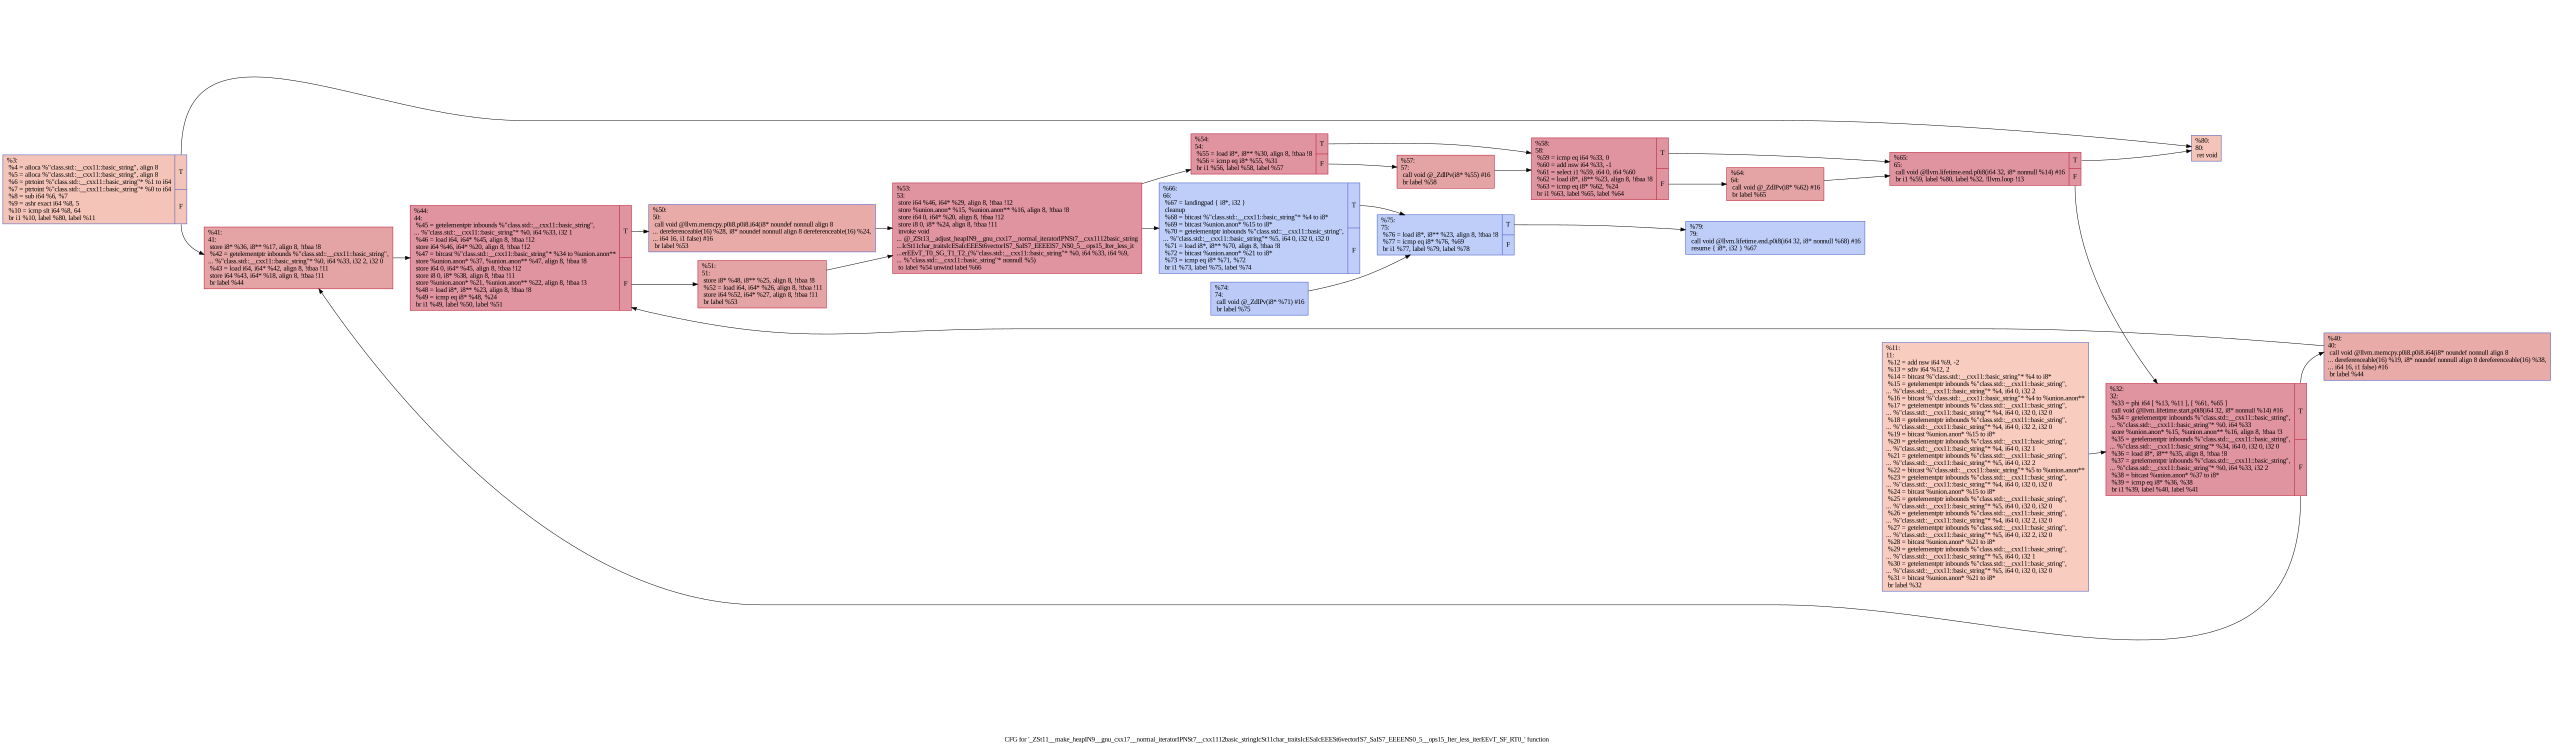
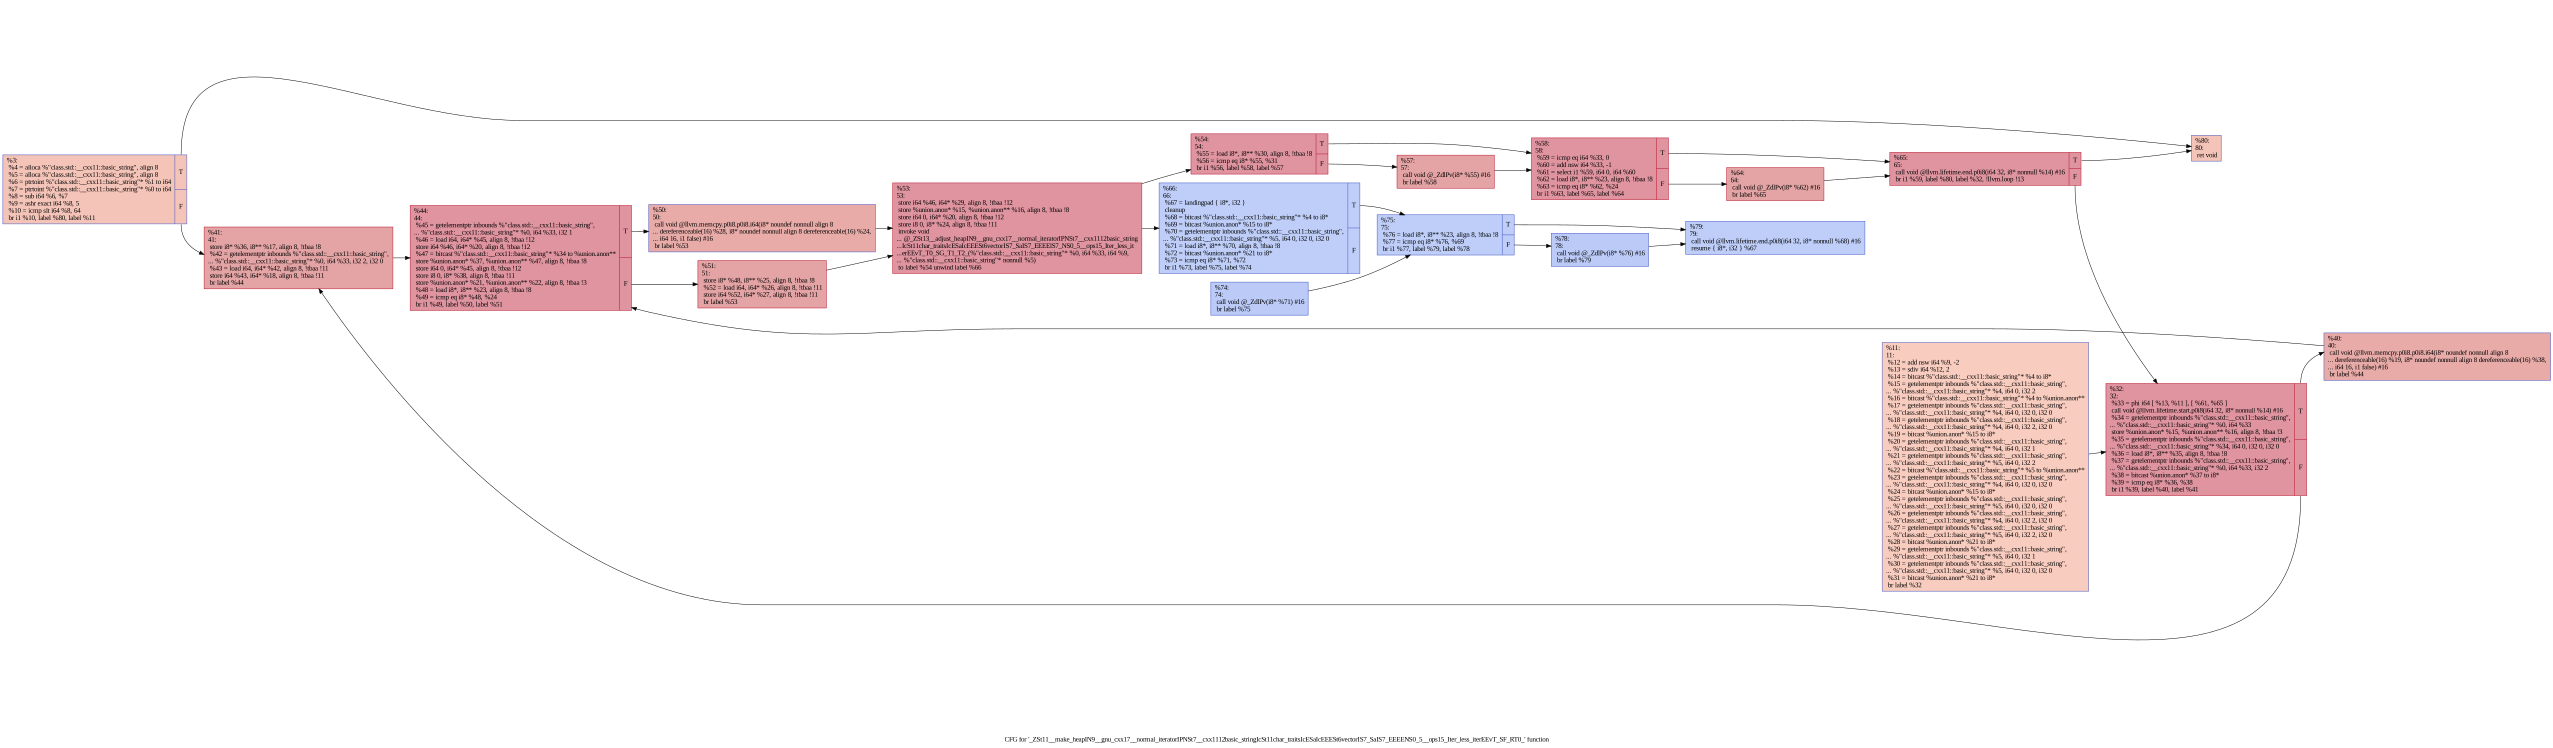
  digraph {
    fontname="Liberation Serif"
    label="CFG for '_ZSt11__make_heapIN9__gnu_cxx17__normal_iteratorIPNSt7__cxx1112basic_stringIcSt11char_traitsIcESaIcEEESt6vectorIS7_SaIS7_EEEENS0_5__ops15_Iter_less_iterEEvT_SF_RT0_' function"
    rankdir=LR
    node [color="#3d50c3ff" fillcolor="#b70d2870" fontname="Liberation Serif" shape=record style=filled]
    edge [fontname="Liberation Serif"]
    n1 [fillcolor="#e97a5f70" label="{%3:\l  %4 = alloca %\"class.std::__cxx11::basic_string\", align 8\l  %5 = alloca %\"class.std::__cxx11::basic_string\", align 8\l  %6 = ptrtoint %\"class.std::__cxx11::basic_string\"* %1 to i64\l  %7 = ptrtoint %\"class.std::__cxx11::basic_string\"* %0 to i64\l  %8 = sub i64 %6, %7\l  %9 = ashr exact i64 %8, 5\l  %10 = icmp slt i64 %8, 64\l  br i1 %10, label %80, label %11\l|{<s0>T|<s1>F}}"]
    n2 [fillcolor="#e97a5f70" label="{%80:\l80:                                               \l  ret void\l}"]
    n3 [color="#b70d28ff" fillcolor="#c32e3170" label="{%41:\l41:                                               \l  store i8* %36, i8** %17, align 8, !tbaa !8\l  %42 = getelementptr inbounds %\"class.std::__cxx11::basic_string\",\l... %\"class.std::__cxx11::basic_string\"* %0, i64 %33, i32 2, i32 0\l  %43 = load i64, i64* %42, align 8, !tbaa !11\l  store i64 %43, i64* %18, align 8, !tbaa !11\l  br label %44\l}"]
    n4 [fillcolor="#f08b6e70" label="{%11:\l11:                                               \l  %12 = add nsw i64 %9, -2\l  %13 = sdiv i64 %12, 2\l  %14 = bitcast %\"class.std::__cxx11::basic_string\"* %4 to i8*\l  %15 = getelementptr inbounds %\"class.std::__cxx11::basic_string\",\l... %\"class.std::__cxx11::basic_string\"* %4, i64 0, i32 2\l  %16 = bitcast %\"class.std::__cxx11::basic_string\"* %4 to %union.anon**\l  %17 = getelementptr inbounds %\"class.std::__cxx11::basic_string\",\l... %\"class.std::__cxx11::basic_string\"* %4, i64 0, i32 0, i32 0\l  %18 = getelementptr inbounds %\"class.std::__cxx11::basic_string\",\l... %\"class.std::__cxx11::basic_string\"* %4, i64 0, i32 2, i32 0\l  %19 = bitcast %union.anon* %15 to i8*\l  %20 = getelementptr inbounds %\"class.std::__cxx11::basic_string\",\l... %\"class.std::__cxx11::basic_string\"* %4, i64 0, i32 1\l  %21 = getelementptr inbounds %\"class.std::__cxx11::basic_string\",\l... %\"class.std::__cxx11::basic_string\"* %5, i64 0, i32 2\l  %22 = bitcast %\"class.std::__cxx11::basic_string\"* %5 to %union.anon**\l  %23 = getelementptr inbounds %\"class.std::__cxx11::basic_string\",\l... %\"class.std::__cxx11::basic_string\"* %4, i64 0, i32 0, i32 0\l  %24 = bitcast %union.anon* %15 to i8*\l  %25 = getelementptr inbounds %\"class.std::__cxx11::basic_string\",\l... %\"class.std::__cxx11::basic_string\"* %5, i64 0, i32 0, i32 0\l  %26 = getelementptr inbounds %\"class.std::__cxx11::basic_string\",\l... %\"class.std::__cxx11::basic_string\"* %4, i64 0, i32 2, i32 0\l  %27 = getelementptr inbounds %\"class.std::__cxx11::basic_string\",\l... %\"class.std::__cxx11::basic_string\"* %5, i64 0, i32 2, i32 0\l  %28 = bitcast %union.anon* %21 to i8*\l  %29 = getelementptr inbounds %\"class.std::__cxx11::basic_string\",\l... %\"class.std::__cxx11::basic_string\"* %5, i64 0, i32 1\l  %30 = getelementptr inbounds %\"class.std::__cxx11::basic_string\",\l... %\"class.std::__cxx11::basic_string\"* %5, i64 0, i32 0, i32 0\l  %31 = bitcast %union.anon* %21 to i8*\l  br label %32\l}"]
    n5 [color="#b70d28ff" label="{%32:\l32:                                               \l  %33 = phi i64 [ %13, %11 ], [ %61, %65 ]\l  call void @llvm.lifetime.start.p0i8(i64 32, i8* nonnull %14) #16\l  %34 = getelementptr inbounds %\"class.std::__cxx11::basic_string\",\l... %\"class.std::__cxx11::basic_string\"* %0, i64 %33\l  store %union.anon* %15, %union.anon** %16, align 8, !tbaa !3\l  %35 = getelementptr inbounds %\"class.std::__cxx11::basic_string\",\l... %\"class.std::__cxx11::basic_string\"* %34, i64 0, i32 0, i32 0\l  %36 = load i8*, i8** %35, align 8, !tbaa !8\l  %37 = getelementptr inbounds %\"class.std::__cxx11::basic_string\",\l... %\"class.std::__cxx11::basic_string\"* %0, i64 %33, i32 2\l  %38 = bitcast %union.anon* %37 to i8*\l  %39 = icmp eq i8* %36, %38\l  br i1 %39, label %40, label %41\l|{<s0>T|<s1>F}}"]
    n6 [fillcolor="#cc403a70" label="{%40:\l40:                                               \l  call void @llvm.memcpy.p0i8.p0i8.i64(i8* noundef nonnull align 8\l... dereferenceable(16) %19, i8* noundef nonnull align 8 dereferenceable(16) %38,\l... i64 16, i1 false) #16\l  br label %44\l}"]
    n7 [color="#b70d28ff" label="{%44:\l44:                                               \l  %45 = getelementptr inbounds %\"class.std::__cxx11::basic_string\",\l... %\"class.std::__cxx11::basic_string\"* %0, i64 %33, i32 1\l  %46 = load i64, i64* %45, align 8, !tbaa !12\l  store i64 %46, i64* %20, align 8, !tbaa !12\l  %47 = bitcast %\"class.std::__cxx11::basic_string\"* %34 to %union.anon**\l  store %union.anon* %37, %union.anon** %47, align 8, !tbaa !8\l  store i64 0, i64* %45, align 8, !tbaa !12\l  store i8 0, i8* %38, align 8, !tbaa !11\l  store %union.anon* %21, %union.anon** %22, align 8, !tbaa !3\l  %48 = load i8*, i8** %23, align 8, !tbaa !8\l  %49 = icmp eq i8* %48, %24\l  br i1 %49, label %50, label %51\l|{<s0>T|<s1>F}}"]
    n8 [fillcolor="#cc403a70" label="{%50:\l50:                                               \l  call void @llvm.memcpy.p0i8.p0i8.i64(i8* noundef nonnull align 8\l... dereferenceable(16) %28, i8* noundef nonnull align 8 dereferenceable(16) %24,\l... i64 16, i1 false) #16\l  br label %53\l}"]
    n9 [color="#b70d28ff" fillcolor="#c32e3170" label="{%51:\l51:                                               \l  store i8* %48, i8** %25, align 8, !tbaa !8\l  %52 = load i64, i64* %26, align 8, !tbaa !11\l  store i64 %52, i64* %27, align 8, !tbaa !11\l  br label %53\l}"]
    n10 [color="#b70d28ff" label="{%53:\l53:                                               \l  store i64 %46, i64* %29, align 8, !tbaa !12\l  store %union.anon* %15, %union.anon** %16, align 8, !tbaa !8\l  store i64 0, i64* %20, align 8, !tbaa !12\l  store i8 0, i8* %24, align 8, !tbaa !11\l  invoke void\l... @_ZSt13__adjust_heapIN9__gnu_cxx17__normal_iteratorIPNSt7__cxx1112basic_string\l...IcSt11char_traitsIcESaIcEEESt6vectorIS7_SaIS7_EEEElS7_NS0_5__ops15_Iter_less_it\l...erEEvT_T0_SG_T1_T2_(%\"class.std::__cxx11::basic_string\"* %0, i64 %33, i64 %9,\l... %\"class.std::__cxx11::basic_string\"* nonnull %5)\l          to label %54 unwind label %66\l}"]
    n11 [color="#b70d28ff" label="{%54:\l54:                                               \l  %55 = load i8*, i8** %30, align 8, !tbaa !8\l  %56 = icmp eq i8* %55, %31\l  br i1 %56, label %58, label %57\l|{<s0>T|<s1>F}}"]
    n12 [fillcolor="#6c8ff170" label="{%66:\l66:                                               \l  %67 = landingpad \{ i8*, i32 \}\l          cleanup\l  %68 = bitcast %\"class.std::__cxx11::basic_string\"* %4 to i8*\l  %69 = bitcast %union.anon* %15 to i8*\l  %70 = getelementptr inbounds %\"class.std::__cxx11::basic_string\",\l... %\"class.std::__cxx11::basic_string\"* %5, i64 0, i32 0, i32 0\l  %71 = load i8*, i8** %70, align 8, !tbaa !8\l  %72 = bitcast %union.anon* %21 to i8*\l  %73 = icmp eq i8* %71, %72\l  br i1 %73, label %75, label %74\l|{<s0>T|<s1>F}}"]
    n13 [color="#b70d28ff" label="{%58:\l58:                                               \l  %59 = icmp eq i64 %33, 0\l  %60 = add nsw i64 %33, -1\l  %61 = select i1 %59, i64 0, i64 %60\l  %62 = load i8*, i8** %23, align 8, !tbaa !8\l  %63 = icmp eq i8* %62, %24\l  br i1 %63, label %65, label %64\l|{<s0>T|<s1>F}}"]
    n14 [color="#b70d28ff" fillcolor="#c32e3170" label="{%57:\l57:                                               \l  call void @_ZdlPv(i8* %55) #16\l  br label %58\l}"]
    n15 [fillcolor="#6c8ff170" label="{%75:\l75:                                               \l  %76 = load i8*, i8** %23, align 8, !tbaa !8\l  %77 = icmp eq i8* %76, %69\l  br i1 %77, label %79, label %78\l|{<s0>T|<s1>F}}"]
    n16 [color="#b70d28ff" label="{%65:\l65:                                               \l  call void @llvm.lifetime.end.p0i8(i64 32, i8* nonnull %14) #16\l  br i1 %59, label %80, label %32, !llvm.loop !13\l|{<s0>T|<s1>F}}"]
    n17 [color="#b70d28ff" fillcolor="#c32e3170" label="{%64:\l64:                                               \l  call void @_ZdlPv(i8* %62) #16\l  br label %65\l}"]
    n18 [fillcolor="#6c8ff170" label="{%79:\l79:                                               \l  call void @llvm.lifetime.end.p0i8(i64 32, i8* nonnull %68) #16\l  resume \{ i8*, i32 \} %67\l}"]
+   n19 [fillcolor="#6687ed70" label="{%78:\l78:                                               \l  call void @_ZdlPv(i8* %76) #16\l  br label %79\l}"]
    n20 [fillcolor="#6687ed70" label="{%74:\l74:                                               \l  call void @_ZdlPv(i8* %71) #16\l  br label %75\l}"]
    n1 -> n2 [tailport=s0]
    n1 -> n3 [tailport=s1]
    n3 -> n7
    n4 -> n5
    n5 -> n3 [tailport=s1]
    n5 -> n6 [tailport=s0]
    n6 -> n7
    n7 -> n8 [tailport=s0]
    n7 -> n9 [tailport=s1]
    n8 -> n10
    n9 -> n10
    n10 -> n11
    n10 -> n12
    n11 -> n13 [tailport=s0]
    n11 -> n14 [tailport=s1]
    n12 -> n15 [tailport=s0]
    n13 -> n16 [tailport=s0]
    n13 -> n17 [tailport=s1]
    n14 -> n13
    n15 -> n18 [tailport=s0]
+   n15 -> n19 [tailport=s1]
    n16 -> n2 [tailport=s0]
    n16 -> n5 [tailport=s1]
    n17 -> n16
+   n19 -> n18
    n20 -> n15
  }
